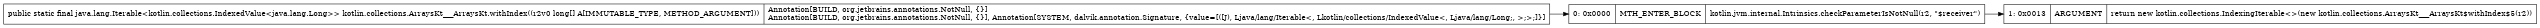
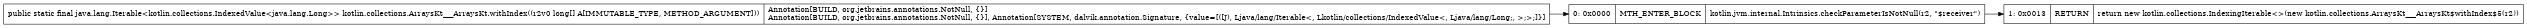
  digraph {
    rankdir=LR
    node [shape=record]
    n1 [label="{0\:\ 0x0000|MTH_ENTER_BLOCK\l|kotlin.jvm.internal.Intrinsics.checkParameterIsNotNull(r2, \"$receiver\")\l}"]
-   n2 [label="{1\:\ 0x0013|ARGUMENT\l|return new kotlin.collections.IndexingIterable\<\>(new kotlin.collections.ArraysKt___ArraysKt$withIndex$5(r2))\l}"]
+   n2 [label="{1\:\ 0x0013|RETURN\l|return new kotlin.collections.IndexingIterable\<\>(new kotlin.collections.ArraysKt___ArraysKt$withIndex$5(r2))\l}"]
    n3 [label="{public static final java.lang.Iterable\<kotlin.collections.IndexedValue\<java.lang.Long\>\> kotlin.collections.ArraysKt___ArraysKt.withIndex((r2v0 long[] A[IMMUTABLE_TYPE, METHOD_ARGUMENT]))  | Annotation[BUILD, org.jetbrains.annotations.NotNull, \{\}]\lAnnotation[BUILD, org.jetbrains.annotations.NotNull, \{\}], Annotation[SYSTEM, dalvik.annotation.Signature, \{value=[([J), Ljava\/lang\/Iterable\<, Lkotlin\/collections\/IndexedValue\<, Ljava\/lang\/Long;, \>;\>;]\}]\l}"]
    n1 -> n2
    n3 -> n1
  }
